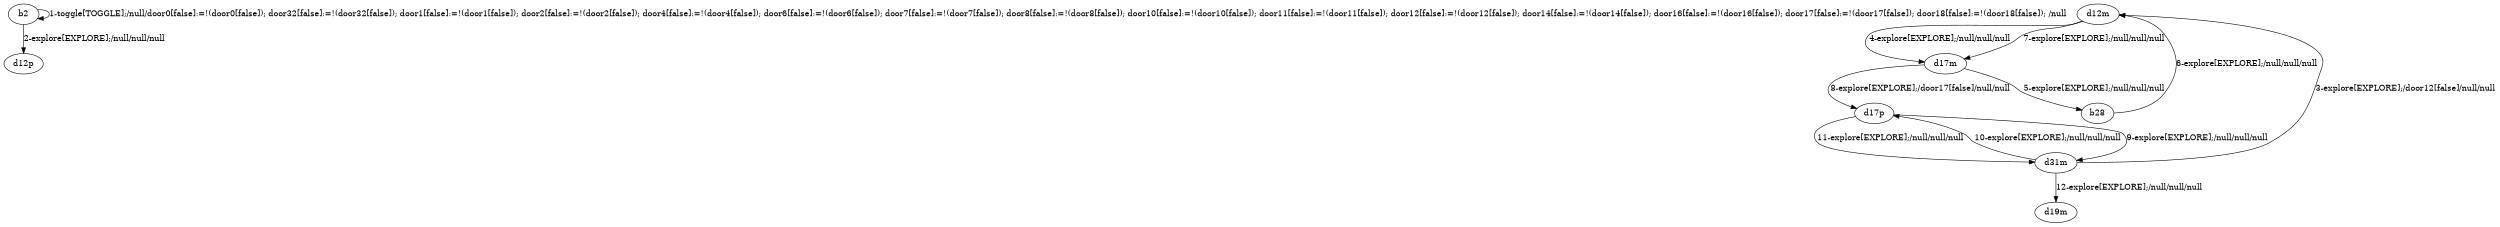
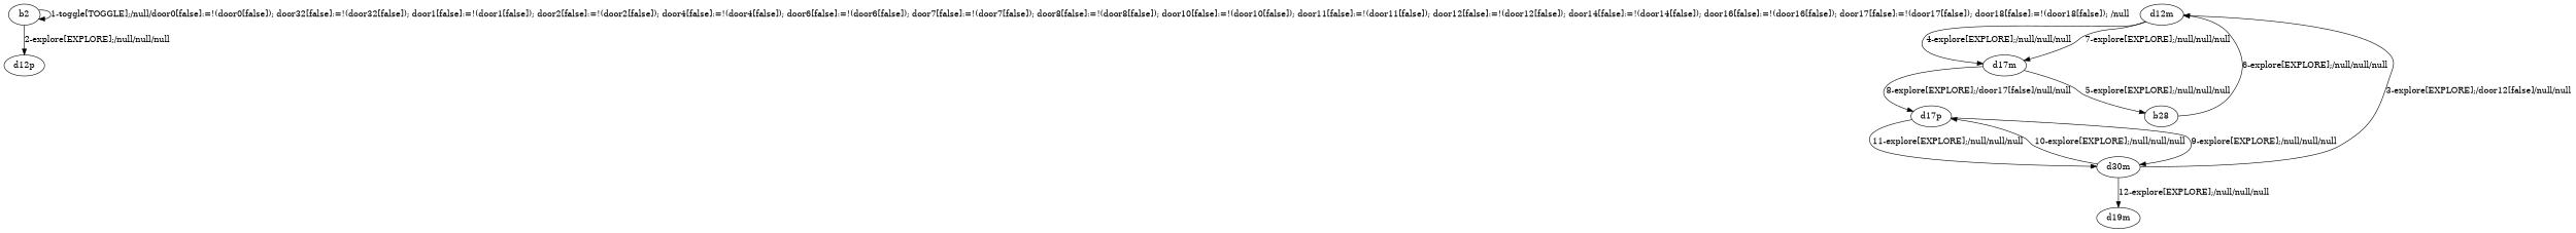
  digraph {
    fontname="DejaVu Serif"
    node [fontname="DejaVu Serif"]
    edge [fontname="DejaVu Serif"]
    b2
    d12p
    d12m
    d17m
    n5 [label=b28]
    d17p
-   d31m
+   d31m [label=d30m]
    d19m
    b2 -> b2 [label="1-toggle[TOGGLE];/null/door0[false]:=!(door0[false]); door32[false]:=!(door32[false]); door1[false]:=!(door1[false]); door2[false]:=!(door2[false]); door4[false]:=!(door4[false]); door6[false]:=!(door6[false]); door7[false]:=!(door7[false]); door8[false]:=!(door8[false]); door10[false]:=!(door10[false]); door11[false]:=!(door11[false]); door12[false]:=!(door12[false]); door14[false]:=!(door14[false]); door16[false]:=!(door16[false]); door17[false]:=!(door17[false]); door18[false]:=!(door18[false]); /null"]
    b2 -> d12p [label="2-explore[EXPLORE];/null/null/null"]
    d12m -> d17m [label="4-explore[EXPLORE];/null/null/null"]
    d12m -> d17m [label="7-explore[EXPLORE];/null/null/null"]
    d17m -> n5 [label="5-explore[EXPLORE];/null/null/null"]
    d17m -> d17p [label="8-explore[EXPLORE];/door17[false]/null/null"]
    n5 -> d12m [label="6-explore[EXPLORE];/null/null/null"]
    d17p -> d31m [label="9-explore[EXPLORE];/null/null/null"]
    d17p -> d31m [label="11-explore[EXPLORE];/null/null/null"]
    d31m -> d12m [label="3-explore[EXPLORE];/door12[false]/null/null"]
    d31m -> d17p [label="10-explore[EXPLORE];/null/null/null"]
    d31m -> d19m [label="12-explore[EXPLORE];/null/null/null"]
  }
